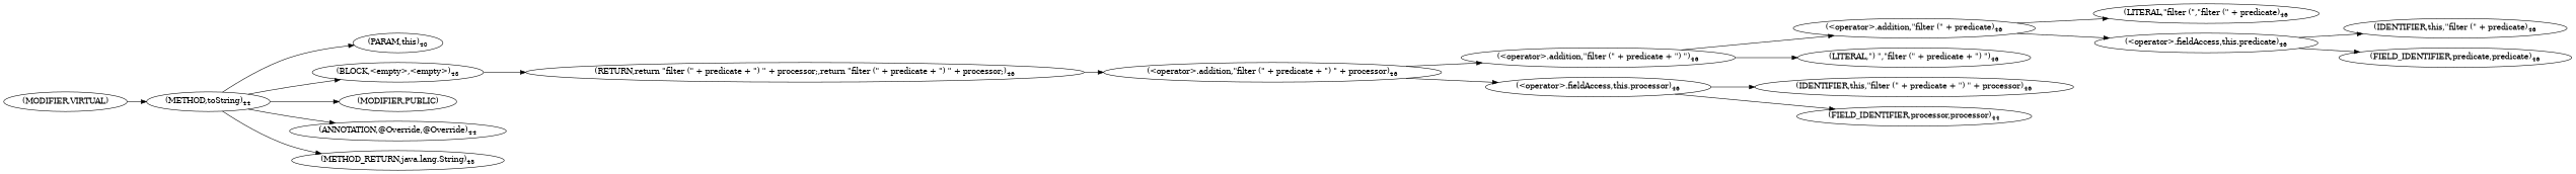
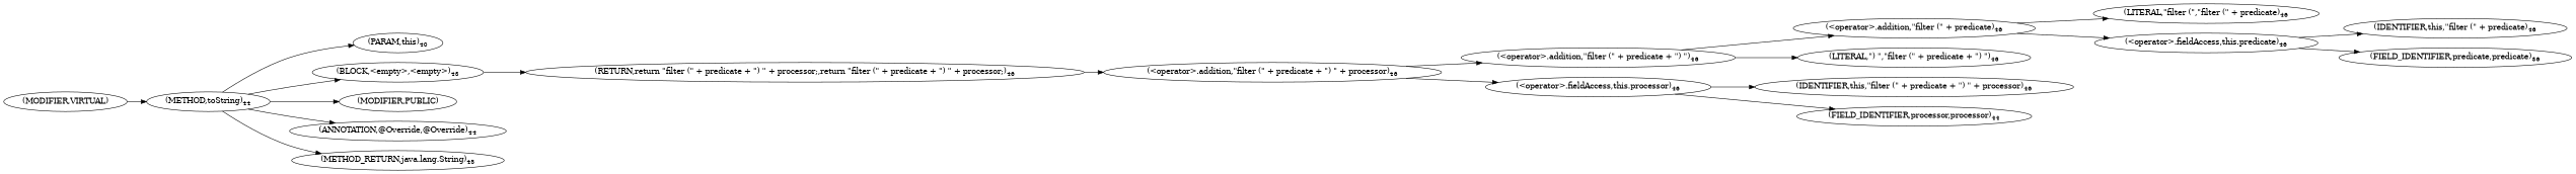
  digraph {
    rankdir=LR
    n1 [label=<(METHOD,toString)<SUB>44</SUB>>]
    n2 [label=<(PARAM,this)<SUB>40</SUB>>]
    n3 [label=<(BLOCK,&lt;empty&gt;,&lt;empty&gt;)<SUB>43</SUB>>]
    n4 [label=<(MODIFIER,PUBLIC)>]
    n5 [label=<(ANNOTATION,@Override,@Override)<SUB>44</SUB>>]
    n6 [label=<(METHOD_RETURN,java.lang.String)<SUB>45</SUB>>]
    n7 [label=<(RETURN,return &quot;filter (&quot; + predicate + &quot;) &quot; + processor;,return &quot;filter (&quot; + predicate + &quot;) &quot; + processor;)<SUB>46</SUB>>]
    n8 [label=<(MODIFIER,VIRTUAL)>]
    n9 [label=<(&lt;operator&gt;.addition,&quot;filter (&quot; + predicate + &quot;) &quot; + processor)<SUB>46</SUB>>]
    n10 [label=<(&lt;operator&gt;.addition,&quot;filter (&quot; + predicate + &quot;) &quot;)<SUB>46</SUB>>]
    n11 [label=<(&lt;operator&gt;.fieldAccess,this.processor)<SUB>46</SUB>>]
    n12 [label=<(&lt;operator&gt;.addition,&quot;filter (&quot; + predicate)<SUB>46</SUB>>]
    n13 [label=<(LITERAL,&quot;) &quot;,&quot;filter (&quot; + predicate + &quot;) &quot;)<SUB>46</SUB>>]
    n14 [label=<(IDENTIFIER,this,&quot;filter (&quot; + predicate + &quot;) &quot; + processor)<SUB>46</SUB>>]
    n15 [label=<(FIELD_IDENTIFIER,processor,processor)<SUB>44</SUB>>]
    n16 [label=<(LITERAL,&quot;filter (&quot;,&quot;filter (&quot; + predicate)<SUB>46</SUB>>]
    n17 [label=<(&lt;operator&gt;.fieldAccess,this.predicate)<SUB>46</SUB>>]
    n18 [label=<(IDENTIFIER,this,&quot;filter (&quot; + predicate)<SUB>46</SUB>>]
-   n19 [label=<(FIELD_IDENTIFIER,predicate,predicate)<SUB>46</SUB>>]
+   n19 [label=<(FIELD_IDENTIFIER,predicate,predicate)<SUB>36</SUB>>]
    n1 -> n2
    n1 -> n3
    n1 -> n4
    n1 -> n5
    n1 -> n6
    n3 -> n7
    n7 -> n9
    n8 -> n1
    n9 -> n10
    n9 -> n11
    n10 -> n12
    n10 -> n13
    n11 -> n14
    n11 -> n15
    n12 -> n16
    n12 -> n17
    n17 -> n18
    n17 -> n19
  }
